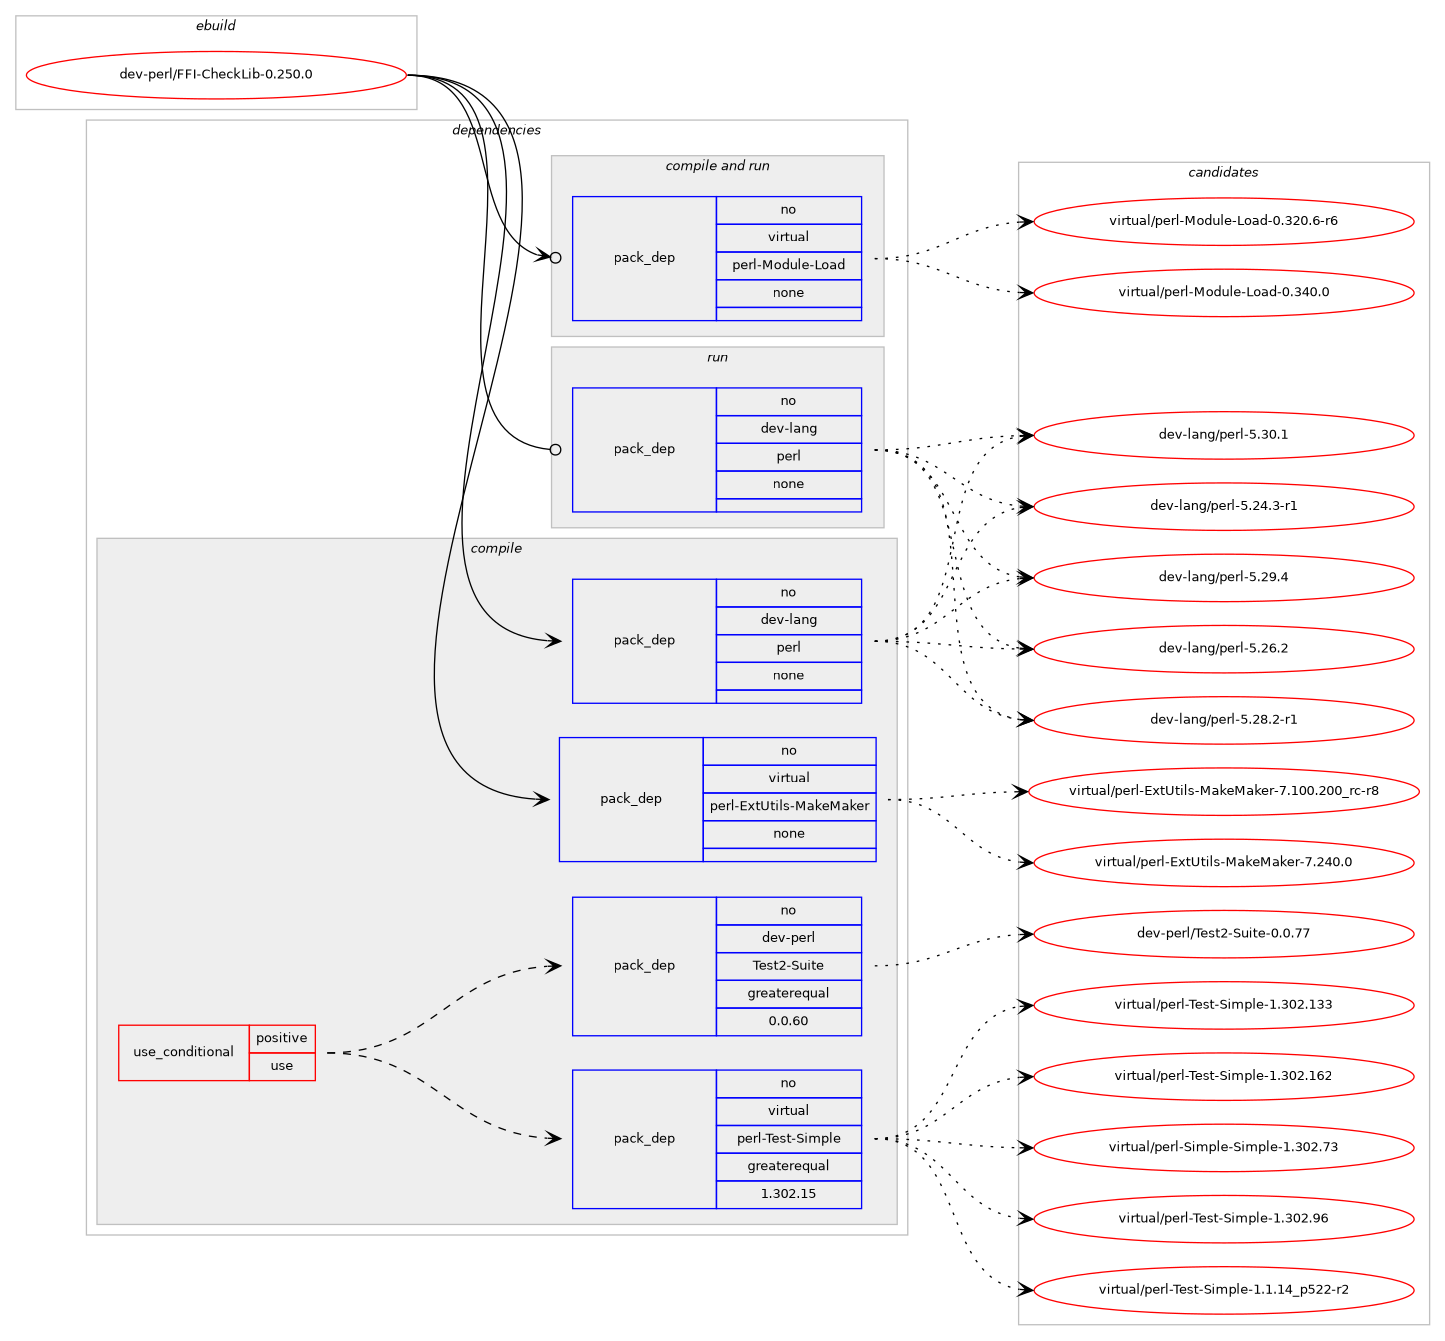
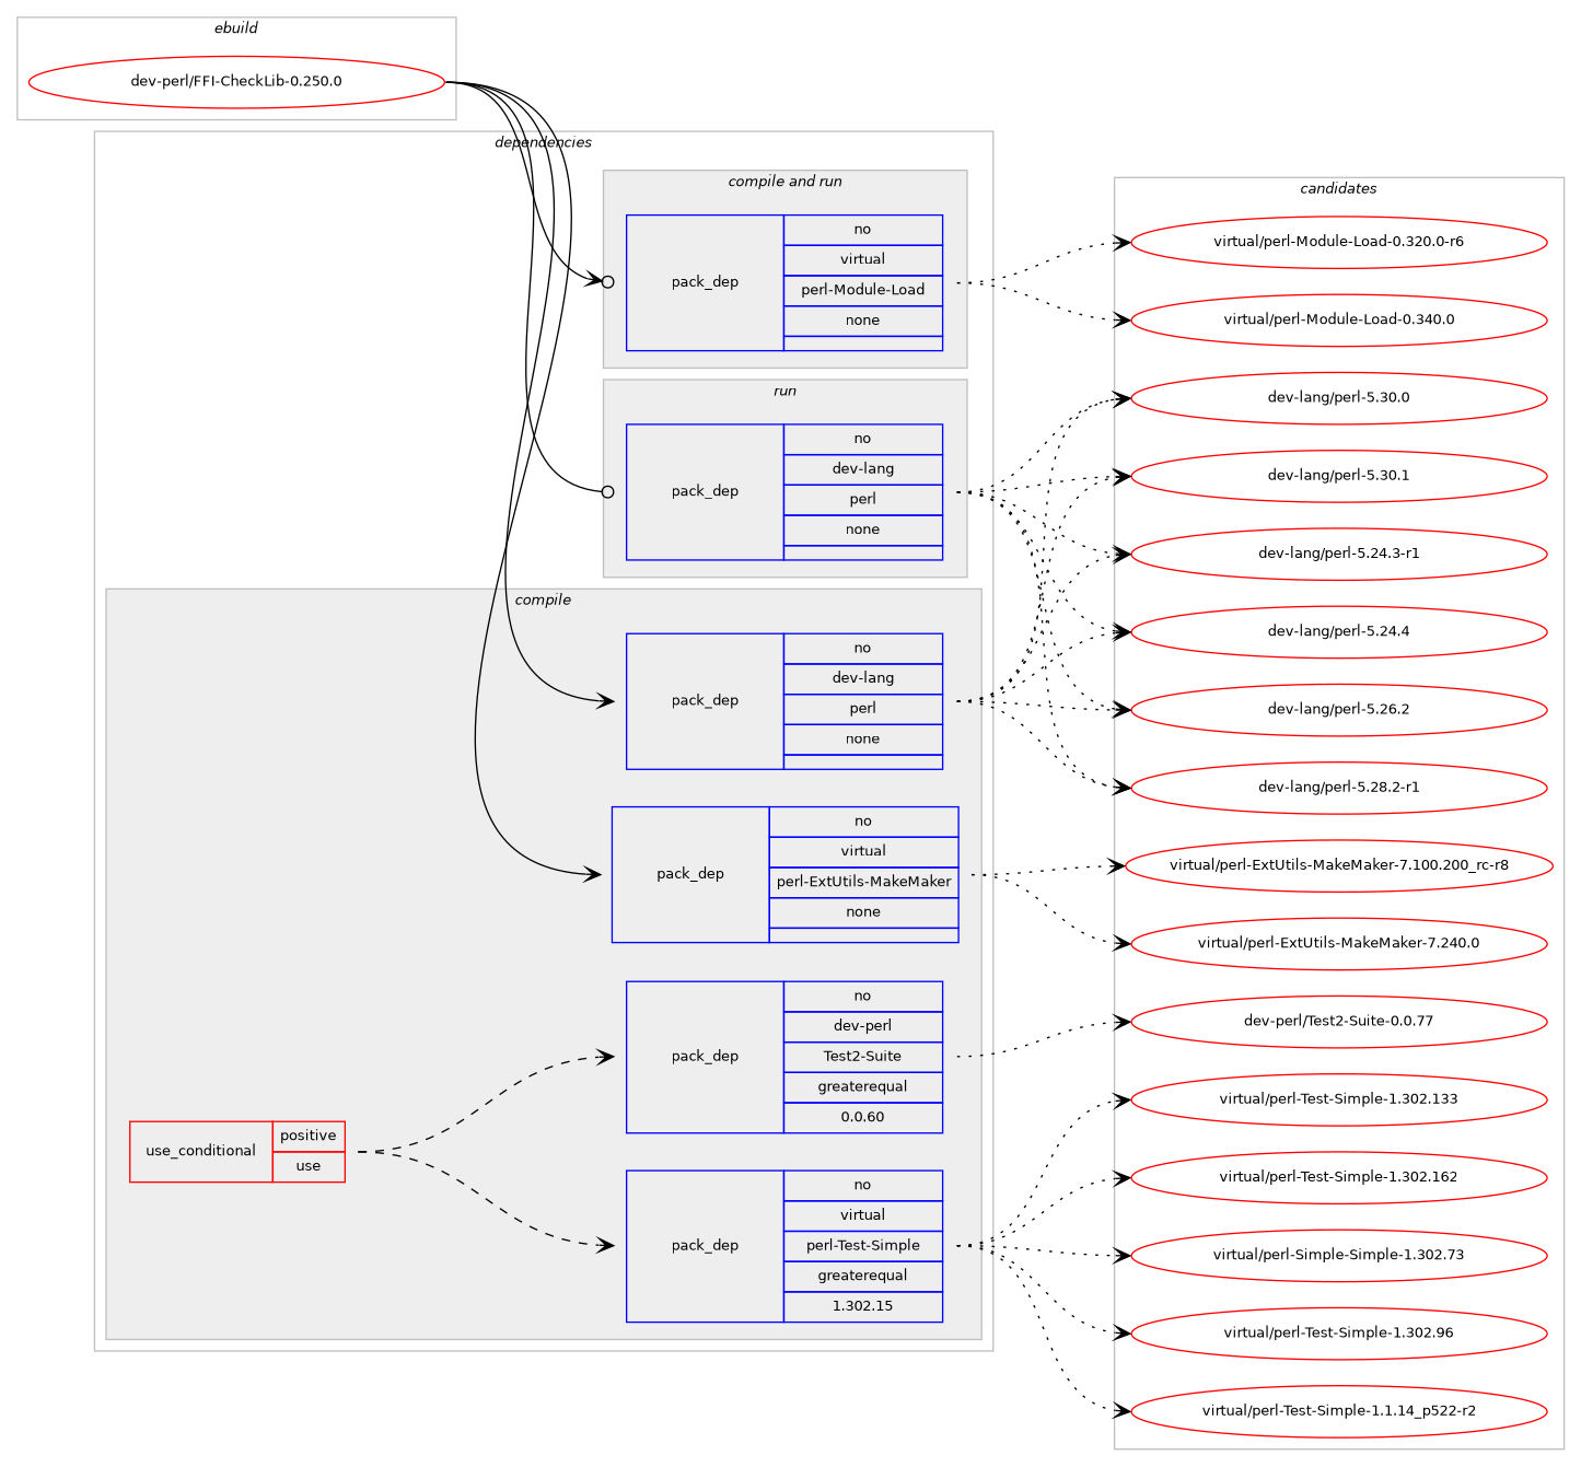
  digraph {
    compound=true
    concentrate=true
    fontname=Helvetica
    fontsize=10
    newrank=true
    rankdir=LR
    ranksep=1.5
    node [color=red fontname=Helvetica fontsize=10]
    edge [arrowhead=vee headport=w style=dotted tailport=e weight=100]
    n1 [label="dev-perl/FFI-CheckLib-0.250.0" width=4]
    n2 [color=blue label=<<TABLE BORDER="0" CELLBORDER="1" CELLSPACING="0" CELLPADDING="4" WIDTH="220"><TR><TD ROWSPAN="6" CELLPADDING="30">pack_dep</TD></TR><TR><TD WIDTH="110">no</TD></TR><TR><TD>virtual</TD></TR><TR><TD>perl-Test-Simple</TD></TR><TR><TD>greaterequal</TD></TR><TR><TD>1.302.15</TD></TR></TABLE>> shape=none]
    n3 [color=blue label=<<TABLE BORDER="0" CELLBORDER="1" CELLSPACING="0" CELLPADDING="4" WIDTH="220"><TR><TD ROWSPAN="6" CELLPADDING="30">pack_dep</TD></TR><TR><TD WIDTH="110">no</TD></TR><TR><TD>dev-perl</TD></TR><TR><TD>Test2-Suite</TD></TR><TR><TD>greaterequal</TD></TR><TR><TD>0.0.60</TD></TR></TABLE>> shape=none]
    n4 [label=<<TABLE BORDER="0" CELLBORDER="1" CELLSPACING="0" CELLPADDING="4"><TR><TD ROWSPAN="3" CELLPADDING="10">use_conditional</TD></TR><TR><TD>positive</TD></TR><TR><TD>use</TD></TR></TABLE>> shape=none]
    n5 [color=blue label=<<TABLE BORDER="0" CELLBORDER="1" CELLSPACING="0" CELLPADDING="4" WIDTH="220"><TR><TD ROWSPAN="6" CELLPADDING="30">pack_dep</TD></TR><TR><TD WIDTH="110">no</TD></TR><TR><TD>dev-lang</TD></TR><TR><TD>perl</TD></TR><TR><TD>none</TD></TR><TR><TD></TD></TR></TABLE>> shape=none]
    n6 [color=blue label=<<TABLE BORDER="0" CELLBORDER="1" CELLSPACING="0" CELLPADDING="4" WIDTH="220"><TR><TD ROWSPAN="6" CELLPADDING="30">pack_dep</TD></TR><TR><TD WIDTH="110">no</TD></TR><TR><TD>virtual</TD></TR><TR><TD>perl-ExtUtils-MakeMaker</TD></TR><TR><TD>none</TD></TR><TR><TD></TD></TR></TABLE>> shape=none]
    n7 [color=blue label=<<TABLE BORDER="0" CELLBORDER="1" CELLSPACING="0" CELLPADDING="4" WIDTH="220"><TR><TD ROWSPAN="6" CELLPADDING="30">pack_dep</TD></TR><TR><TD WIDTH="110">no</TD></TR><TR><TD>virtual</TD></TR><TR><TD>perl-Module-Load</TD></TR><TR><TD>none</TD></TR><TR><TD></TD></TR></TABLE>> shape=none]
    n8 [color=blue label=<<TABLE BORDER="0" CELLBORDER="1" CELLSPACING="0" CELLPADDING="4" WIDTH="220"><TR><TD ROWSPAN="6" CELLPADDING="30">pack_dep</TD></TR><TR><TD WIDTH="110">no</TD></TR><TR><TD>dev-lang</TD></TR><TR><TD>perl</TD></TR><TR><TD>none</TD></TR><TR><TD></TD></TR></TABLE>> shape=none]
    n9 [label="virtual/perl-Test-Simple-1.1.14_p522-r2" width=4]
    n10 [label="virtual/perl-Test-Simple-1.302.133" width=4]
    n11 [label="virtual/perl-Test-Simple-1.302.162" width=4]
    n12 [label="virtual/perl-Simple-Simple-1.302.73" width=4]
    n13 [label="virtual/perl-Test-Simple-1.302.96" width=4]
    n14 [label="dev-perl/Test2-Suite-0.0.77" width=4]
    n15 [label="dev-lang/perl-5.24.3-r1" width=4]
-   n16 [label="dev-lang/perl-5.29.4" width=4]
+   n16 [label="dev-lang/perl-5.24.4" width=4]
    n17 [label="dev-lang/perl-5.26.2" width=4]
    n18 [label="dev-lang/perl-5.28.2-r1" width=4]
+   n19 [label="dev-lang/perl-5.30.0" width=4]
    n20 [label="dev-lang/perl-5.30.1" width=4]
    n21 [label="virtual/perl-ExtUtils-MakeMaker-7.100.200_rc-r8" width=4]
    n22 [label="virtual/perl-ExtUtils-MakeMaker-7.240.0" width=4]
-   n23 [label="virtual/perl-Module-Load-0.320.6-r6" width=4]
+   n23 [label="virtual/perl-Module-Load-0.320.0-r6" width=4]
    n24 [label="virtual/perl-Module-Load-0.340.0" width=4]
    subgraph cluster_1 {
      color=gray
      label=<<i>ebuild</i>>
      rank=same
      n1
    }
    subgraph cluster_2 {
      color=gray
      label=<<i>dependencies</i>>
      subgraph cluster_3 {
        color=gray
        fillcolor="#eeeeee"
        label=<<i>compile</i>>
        style=filled
        subgraph sub_4 {
          color=gray
          fillcolor="#eeeeee"
          label=<<i>compile</i>>
          style=filled
          n4
          subgraph sub_5 {
            color=gray
            fillcolor="#eeeeee"
            label=<<i>compile</i>>
            style=filled
            n2
          }
          subgraph sub_6 {
            color=gray
            fillcolor="#eeeeee"
            label=<<i>compile</i>>
            style=filled
            n3
          }
        }
        subgraph sub_7 {
          color=gray
          fillcolor="#eeeeee"
          label=<<i>compile</i>>
          style=filled
          n5
        }
        subgraph sub_8 {
          color=gray
          fillcolor="#eeeeee"
          label=<<i>compile</i>>
          style=filled
          n6
        }
      }
      subgraph cluster_9 {
        color=gray
        fillcolor="#eeeeee"
        label=<<i>compile and run</i>>
        style=filled
        subgraph sub_10 {
          color=gray
          fillcolor="#eeeeee"
          label=<<i>compile and run</i>>
          style=filled
          n7
        }
      }
      subgraph cluster_11 {
        color=gray
        fillcolor="#eeeeee"
        label=<<i>run</i>>
        style=filled
        subgraph sub_12 {
          color=gray
          fillcolor="#eeeeee"
          label=<<i>run</i>>
          style=filled
          n8
        }
      }
    }
    subgraph cluster_13 {
      color=gray
      label=<<i>candidates</i>>
      rank=same
      subgraph sub_14 {
        color=black
        label=<<i>candidates</i>>
        nodesep=1
        rank=same
        n9
        n10
        n11
        n12
        n13
      }
      subgraph sub_15 {
        color=black
        label=<<i>candidates</i>>
        nodesep=1
        rank=same
        n14
      }
      subgraph sub_16 {
        color=black
        label=<<i>candidates</i>>
        nodesep=1
        rank=same
        n15
        n16
        n17
        n18
+       n19
        n20
      }
      subgraph sub_17 {
        color=black
        label=<<i>candidates</i>>
        nodesep=1
        rank=same
        n21
        n22
      }
      subgraph sub_18 {
        color=black
        label=<<i>candidates</i>>
        nodesep=1
        rank=same
        n23
        n24
      }
      subgraph sub_19 {
        color=black
        label=<<i>candidates</i>>
        nodesep=1
        rank=same
        n15
        n16
        n17
        n18
+       n19
        n20
      }
    }
    n1 -> n5 [style=solid weight=20]
    n1 -> n6 [style=solid weight=20]
    n1 -> n7 [arrowhead=odotvee style=solid weight=20]
    n1 -> n8 [arrowhead=odot style=solid weight=20]
    n2 -> n9
    n2 -> n10
    n2 -> n11
    n2 -> n12
    n2 -> n13
    n3 -> n14
    n4 -> n2 [style=dashed weight=20]
    n4 -> n3 [style=dashed weight=20]
    n5 -> n15
    n5 -> n16
    n5 -> n17
    n5 -> n18
+   n5 -> n19
    n5 -> n20
    n6 -> n21
    n6 -> n22
    n7 -> n23
    n7 -> n24
    n8 -> n15
    n8 -> n16
    n8 -> n17
    n8 -> n18
+   n8 -> n19
    n8 -> n20
  }
